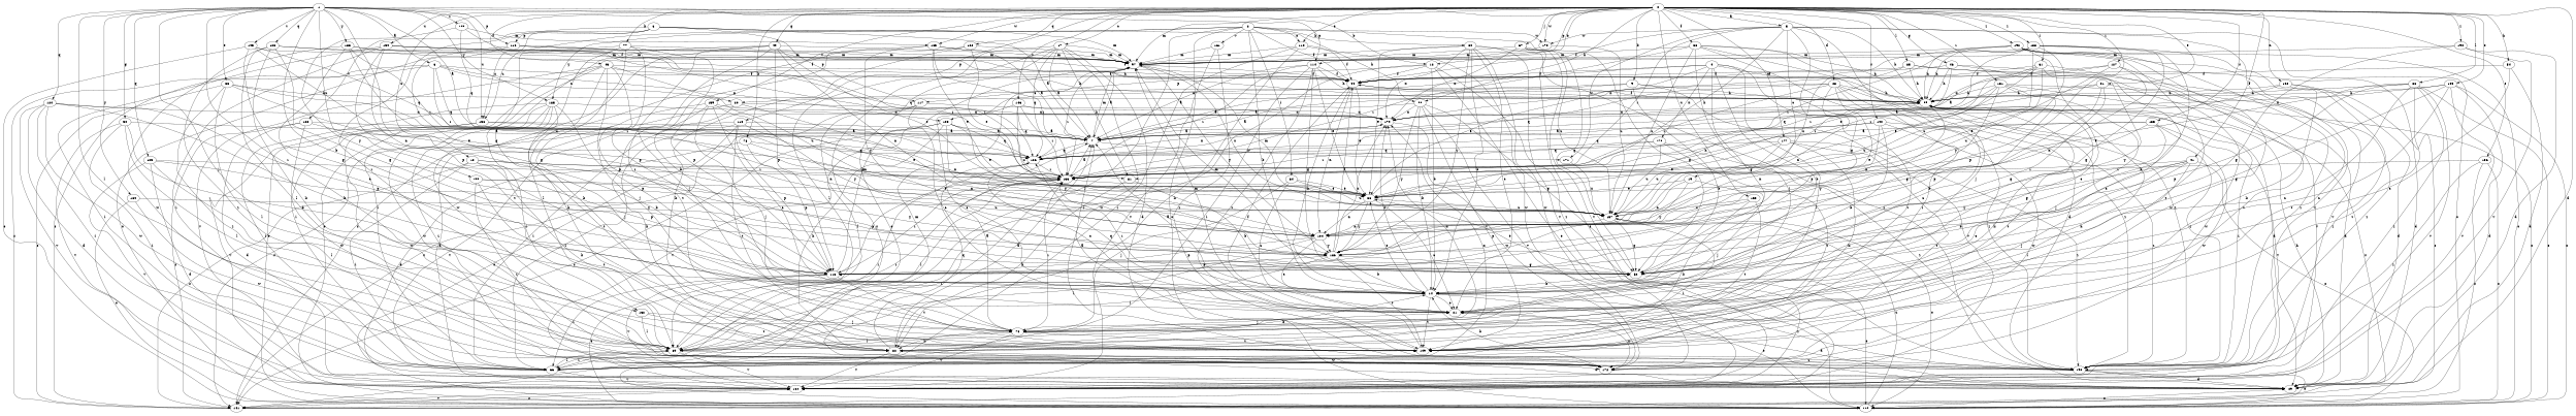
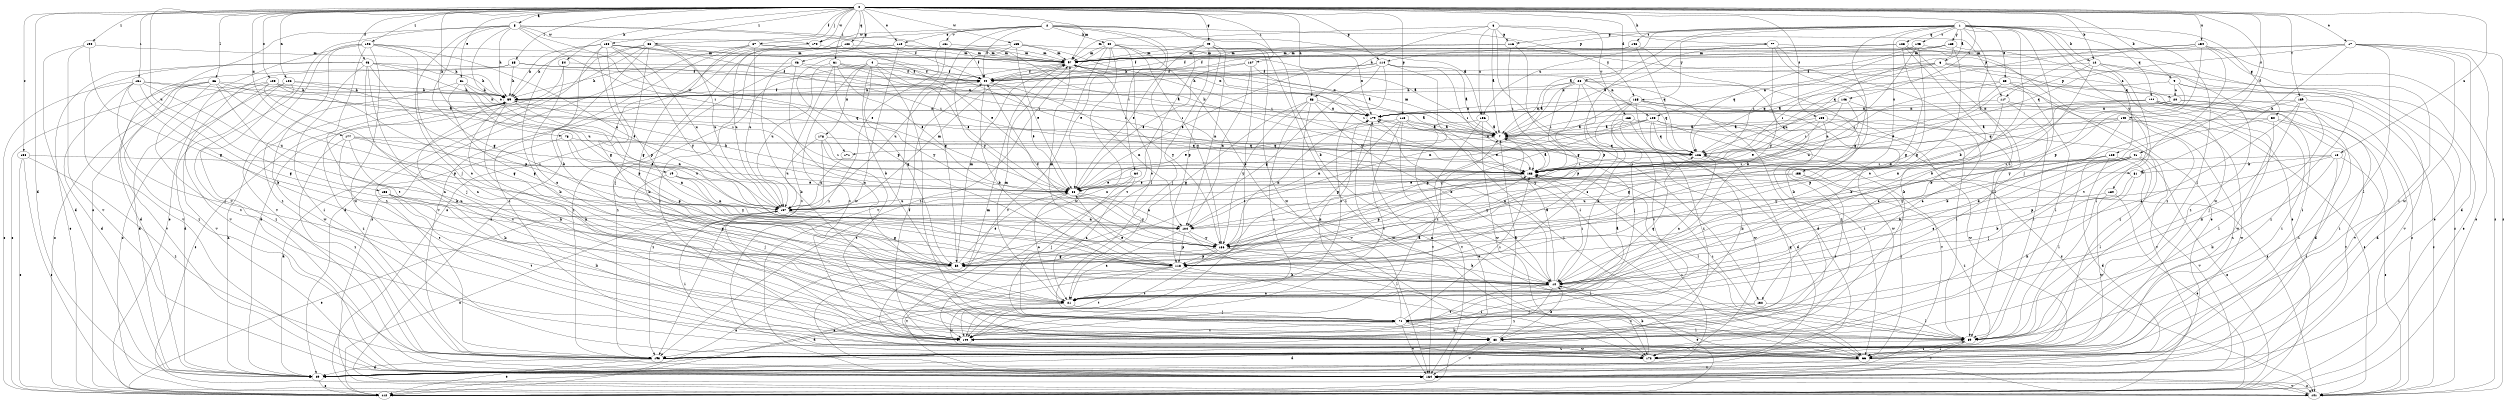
  strict digraph {
    0
    5
    9
    12
    17
    18
    28
    29
    31
    38
    41
    43
    46
    49
    54
    58
    61
    67
    77
    78
    85
    86
    97
    102
    105
    110
    113
    114
    122
    127
    131
    135
    136
    140
    143
    153
    154
    159
    165
    170
    177
    188
    190
    192
    19
    52
    74
    44
    112
    59
    81
    133
    164
    171
    7
    14
    193
    20
    89
    117
    126
    141
    172
    66
    82
    118
    36
    186
    104
    21
    157
    149
    179
    1
    6
    33
    50
    116
    123
    124
    125
    132
    145
    148
    155
    156
    183
    184
    185
    103
    2
    64
    80
    161
    3
    163
    4
    178
    0 -> 5 [label=a]
    0 -> 9 [label=b]
    0 -> 12 [label=b]
    0 -> 17 [label=c]
    0 -> 18 [label=c]
    0 -> 28 [label=d]
    0 -> 29 [label=d]
    0 -> 31 [label=e]
    0 -> 38 [label=f]
    0 -> 41 [label=f]
    0 -> 43 [label=f]
    0 -> 46 [label=g]
    0 -> 49 [label=g]
    0 -> 54 [label=h]
    0 -> 58 [label=h]
    0 -> 61 [label=i]
    0 -> 67 [label=j]
    0 -> 77 [label=k]
    0 -> 78 [label=k]
    0 -> 85 [label=l]
    0 -> 86 [label=l]
    0 -> 97 [label=m]
    0 -> 102 [label=n]
    0 -> 105 [label=o]
    0 -> 110 [label=o]
    0 -> 113 [label=p]
    0 -> 114 [label=p]
    0 -> 122 [label=q]
    0 -> 127 [label=r]
    0 -> 131 [label=r]
    0 -> 135 [label=s]
    0 -> 136 [label=s]
    0 -> 140 [label=s]
    0 -> 143 [label=t]
    0 -> 153 [label=u]
    0 -> 154 [label=u]
    0 -> 159 [label=v]
    0 -> 165 [label=w]
    0 -> 170 [label=w]
    0 -> 177 [label=x]
    0 -> 188 [label=z]
    0 -> 190 [label=z]
    0 -> 192 [label=z]
    5 -> 170 [label=w]
    5 -> 19 [label=c]
    5 -> 52 [label=g]
    5 -> 74 [label=j]
    5 -> 44 [label=f]
    5 -> 112 [label=o]
    5 -> 59 [label=h]
    5 -> 81 [label=k]
    5 -> 133 [label=r]
    5 -> 164 [label=v]
    5 -> 171 [label=w]
    9 -> 164 [label=v]
    9 -> 7 [label=a]
    9 -> 14 [label=b]
    9 -> 193 [label=z]
    9 -> 20 [label=c]
    12 -> 44 [label=f]
    12 -> 112 [label=o]
    12 -> 14 [label=b]
    12 -> 193 [label=z]
    12 -> 89 [label=l]
    12 -> 117 [label=p]
    17 -> 29 [label=d]
    17 -> 97 [label=m]
    17 -> 112 [label=o]
    17 -> 81 [label=k]
    17 -> 7 [label=a]
    17 -> 89 [label=l]
    17 -> 126 [label=q]
    17 -> 141 [label=s]
    17 -> 172 [label=w]
    18 -> 81 [label=k]
    18 -> 133 [label=r]
    18 -> 141 [label=s]
    18 -> 66 [label=i]
    18 -> 82 [label=k]
    18 -> 118 [label=p]
    28 -> 29 [label=d]
    28 -> 59 [label=h]
    28 -> 133 [label=r]
    28 -> 7 [label=a]
    28 -> 193 [label=z]
    28 -> 126 [label=q]
    28 -> 118 [label=p]
    28 -> 104 [label=n]
    28 -> 21 [label=c]
    29 -> 112 [label=o]
    29 -> 59 [label=h]
    29 -> 133 [label=r]
    31 -> 52 [label=g]
    31 -> 59 [label=h]
    31 -> 126 [label=q]
    31 -> 172 [label=w]
    31 -> 118 [label=p]
    38 -> 29 [label=d]
    38 -> 97 [label=m]
    38 -> 74 [label=j]
    38 -> 59 [label=h]
    38 -> 133 [label=r]
    38 -> 193 [label=z]
    38 -> 66 [label=i]
    38 -> 157 [label=u]
    41 -> 74 [label=j]
    41 -> 112 [label=o]
    41 -> 133 [label=r]
    41 -> 14 [label=b]
    41 -> 89 [label=l]
    41 -> 186 [label=y]
    41 -> 21 [label=c]
    43 -> 74 [label=j]
    43 -> 44 [label=f]
    43 -> 112 [label=o]
    43 -> 59 [label=h]
    43 -> 164 [label=v]
    43 -> 66 [label=i]
    43 -> 82 [label=k]
    43 -> 118 [label=p]
    43 -> 157 [label=u]
    46 -> 44 [label=f]
    46 -> 59 [label=h]
    46 -> 133 [label=r]
    46 -> 193 [label=z]
    46 -> 21 [label=c]
    49 -> 97 [label=m]
    49 -> 74 [label=j]
    49 -> 172 [label=w]
    49 -> 66 [label=i]
    49 -> 118 [label=p]
    49 -> 36 [label=e]
    49 -> 104 [label=n]
    49 -> 149 [label=t]
    54 -> 29 [label=d]
    54 -> 44 [label=f]
    54 -> 21 [label=c]
    58 -> 52 [label=g]
    58 -> 164 [label=v]
    58 -> 7 [label=a]
    58 -> 14 [label=b]
    58 -> 186 [label=y]
    58 -> 149 [label=t]
    58 -> 179 [label=x]
    61 -> 44 [label=f]
    61 -> 133 [label=r]
    61 -> 7 [label=a]
    61 -> 36 [label=e]
    61 -> 186 [label=y]
    61 -> 157 [label=u]
    61 -> 149 [label=t]
    67 -> 97 [label=m]
    67 -> 52 [label=g]
    67 -> 164 [label=v]
    67 -> 141 [label=s]
    67 -> 157 [label=u]
    67 -> 179 [label=x]
    77 -> 97 [label=m]
    77 -> 112 [label=o]
    77 -> 14 [label=b]
    77 -> 89 [label=l]
    77 -> 82 [label=k]
    77 -> 118 [label=p]
    78 -> 29 [label=d]
    78 -> 126 [label=q]
    78 -> 118 [label=p]
    78 -> 104 [label=n]
    85 -> 29 [label=d]
    85 -> 44 [label=f]
    85 -> 59 [label=h]
    85 -> 164 [label=v]
    85 -> 179 [label=x]
    86 -> 112 [label=o]
    86 -> 59 [label=h]
    86 -> 164 [label=v]
    86 -> 193 [label=z]
    86 -> 118 [label=p]
    86 -> 36 [label=e]
    86 -> 21 [label=c]
    86 -> 149 [label=t]
    97 -> 44 [label=f]
    97 -> 133 [label=r]
    97 -> 7 [label=a]
    97 -> 186 [label=y]
    97 -> 157 [label=u]
    102 -> 29 [label=d]
    102 -> 59 [label=h]
    102 -> 133 [label=r]
    102 -> 193 [label=z]
    102 -> 141 [label=s]
    105 -> 29 [label=d]
    105 -> 52 [label=g]
    105 -> 112 [label=o]
    105 -> 59 [label=h]
    105 -> 164 [label=v]
    105 -> 21 [label=c]
    105 -> 179 [label=x]
    110 -> 97 [label=m]
    110 -> 44 [label=f]
    110 -> 172 [label=w]
    110 -> 66 [label=i]
    110 -> 82 [label=k]
    113 -> 112 [label=o]
    113 -> 164 [label=v]
    113 -> 7 [label=a]
    113 -> 66 [label=i]
    113 -> 118 [label=p]
    113 -> 36 [label=e]
    113 -> 149 [label=t]
    114 -> 52 [label=g]
    114 -> 44 [label=f]
    114 -> 59 [label=h]
    114 -> 133 [label=r]
    114 -> 7 [label=a]
    114 -> 66 [label=i]
    114 -> 36 [label=e]
    114 -> 149 [label=t]
    122 -> 97 [label=m]
    122 -> 141 [label=s]
    122 -> 82 [label=k]
    122 -> 36 [label=e]
    127 -> 44 [label=f]
    127 -> 36 [label=e]
    127 -> 104 [label=n]
    127 -> 149 [label=t]
    127 -> 179 [label=x]
    131 -> 29 [label=d]
    131 -> 52 [label=g]
    131 -> 74 [label=j]
    131 -> 112 [label=o]
    131 -> 59 [label=h]
    131 -> 7 [label=a]
    131 -> 14 [label=b]
    131 -> 157 [label=u]
    135 -> 52 [label=g]
    135 -> 164 [label=v]
    135 -> 7 [label=a]
    135 -> 172 [label=w]
    135 -> 36 [label=e]
    135 -> 186 [label=y]
    136 -> 112 [label=o]
    136 -> 133 [label=r]
    136 -> 193 [label=z]
    136 -> 141 [label=s]
    140 -> 7 [label=a]
    140 -> 14 [label=b]
    140 -> 193 [label=z]
    140 -> 126 [label=q]
    140 -> 172 [label=w]
    140 -> 104 [label=n]
    143 -> 133 [label=r]
    143 -> 126 [label=q]
    143 -> 21 [label=c]
    143 -> 157 [label=u]
    143 -> 179 [label=x]
    153 -> 82 [label=k]
    153 -> 118 [label=p]
    153 -> 157 [label=u]
    153 -> 149 [label=t]
    154 -> 97 [label=m]
    154 -> 133 [label=r]
    154 -> 126 [label=q]
    154 -> 141 [label=s]
    154 -> 66 [label=i]
    154 -> 118 [label=p]
    154 -> 149 [label=t]
    159 -> 74 [label=j]
    159 -> 141 [label=s]
    159 -> 82 [label=k]
    159 -> 186 [label=y]
    159 -> 21 [label=c]
    159 -> 179 [label=x]
    165 -> 97 [label=m]
    165 -> 133 [label=r]
    165 -> 7 [label=a]
    165 -> 118 [label=p]
    165 -> 36 [label=e]
    165 -> 186 [label=y]
    170 -> 97 [label=m]
    170 -> 157 [label=u]
    177 -> 193 [label=z]
    177 -> 126 [label=q]
    177 -> 82 [label=k]
    177 -> 36 [label=e]
    177 -> 157 [label=u]
    177 -> 149 [label=t]
    188 -> 97 [label=m]
    188 -> 52 [label=g]
    188 -> 59 [label=h]
    188 -> 133 [label=r]
    188 -> 14 [label=b]
    188 -> 82 [label=k]
    188 -> 118 [label=p]
    188 -> 36 [label=e]
    188 -> 186 [label=y]
    188 -> 157 [label=u]
    190 -> 29 [label=d]
    190 -> 97 [label=m]
    190 -> 52 [label=g]
    190 -> 164 [label=v]
    192 -> 97 [label=m]
    192 -> 112 [label=o]
    192 -> 59 [label=h]
    192 -> 164 [label=v]
    192 -> 193 [label=z]
    192 -> 172 [label=w]
    192 -> 21 [label=c]
    192 -> 157 [label=u]
    192 -> 149 [label=t]
    19 -> 74 [label=j]
    19 -> 36 [label=e]
    19 -> 186 [label=y]
    19 -> 104 [label=n]
    52 -> 97 [label=m]
    52 -> 112 [label=o]
    52 -> 14 [label=b]
    52 -> 36 [label=e]
    74 -> 133 [label=r]
    74 -> 164 [label=v]
    74 -> 7 [label=a]
    74 -> 89 [label=l]
    74 -> 82 [label=k]
    74 -> 149 [label=t]
    74 -> 179 [label=x]
    44 -> 59 [label=h]
    44 -> 14 [label=b]
    44 -> 36 [label=e]
    44 -> 104 [label=n]
    112 -> 157 [label=u]
    59 -> 44 [label=f]
    59 -> 193 [label=z]
    59 -> 141 [label=s]
    59 -> 82 [label=k]
    59 -> 104 [label=n]
    59 -> 149 [label=t]
    59 -> 179 [label=x]
    81 -> 14 [label=b]
    81 -> 82 [label=k]
    133 -> 7 [label=a]
    133 -> 89 [label=l]
    133 -> 118 [label=p]
    133 -> 36 [label=e]
    164 -> 141 [label=s]
    171 -> 157 [label=u]
    7 -> 97 [label=m]
    7 -> 171 [label=w]
    7 -> 126 [label=q]
    14 -> 112 [label=o]
    14 -> 133 [label=r]
    14 -> 7 [label=a]
    14 -> 193 [label=z]
    14 -> 36 [label=e]
    14 -> 21 [label=c]
    14 -> 149 [label=t]
    14 -> 179 [label=x]
    193 -> 29 [label=d]
    193 -> 112 [label=o]
    20 -> 29 [label=d]
    20 -> 66 [label=i]
    20 -> 104 [label=n]
    20 -> 179 [label=x]
    89 -> 133 [label=r]
    89 -> 164 [label=v]
    89 -> 193 [label=z]
    89 -> 66 [label=i]
    117 -> 89 [label=l]
    117 -> 141 [label=s]
    117 -> 21 [label=c]
    117 -> 179 [label=x]
    126 -> 133 [label=r]
    126 -> 66 [label=i]
    126 -> 21 [label=c]
    126 -> 179 [label=x]
    141 -> 164 [label=v]
    172 -> 14 [label=b]
    66 -> 97 [label=m]
    66 -> 164 [label=v]
    66 -> 89 [label=l]
    66 -> 179 [label=x]
    82 -> 29 [label=d]
    82 -> 164 [label=v]
    82 -> 7 [label=a]
    82 -> 14 [label=b]
    82 -> 126 [label=q]
    82 -> 172 [label=w]
    118 -> 97 [label=m]
    118 -> 112 [label=o]
    118 -> 133 [label=r]
    118 -> 164 [label=v]
    118 -> 66 [label=i]
    118 -> 149 [label=t]
    36 -> 59 [label=h]
    36 -> 186 [label=y]
    36 -> 104 [label=n]
    36 -> 21 [label=c]
    36 -> 157 [label=u]
    186 -> 52 [label=g]
    186 -> 44 [label=f]
    186 -> 14 [label=b]
    186 -> 89 [label=l]
    186 -> 118 [label=p]
    186 -> 149 [label=t]
    186 -> 179 [label=x]
    104 -> 89 [label=l]
    104 -> 118 [label=p]
    104 -> 186 [label=y]
    104 -> 21 [label=c]
    21 -> 29 [label=d]
    21 -> 97 [label=m]
    21 -> 74 [label=j]
    21 -> 126 [label=q]
    21 -> 172 [label=w]
    157 -> 97 [label=m]
    157 -> 52 [label=g]
    157 -> 112 [label=o]
    157 -> 66 [label=i]
    157 -> 104 [label=n]
    149 -> 44 [label=f]
    149 -> 59 [label=h]
    149 -> 7 [label=a]
    179 -> 7 [label=a]
    179 -> 172 [label=w]
    1 -> 12 [label=b]
    1 -> 114 [label=p]
    1 -> 52 [label=g]
    1 -> 74 [label=j]
    1 -> 7 [label=a]
    1 -> 14 [label=b]
    1 -> 89 [label=l]
    1 -> 6 [label=a]
    1 -> 33 [label=e]
    1 -> 50 [label=g]
    1 -> 116 [label=p]
    1 -> 123 [label=q]
    1 -> 124 [label=q]
    1 -> 125 [label=q]
    1 -> 132 [label=r]
    1 -> 145 [label=t]
    1 -> 148 [label=t]
    1 -> 155 [label=u]
    1 -> 156 [label=u]
    1 -> 183 [label=y]
    1 -> 184 [label=y]
    1 -> 185 [label=y]
    6 -> 44 [label=f]
    6 -> 133 [label=r]
    6 -> 20 [label=c]
    6 -> 126 [label=q]
    6 -> 141 [label=s]
    6 -> 66 [label=i]
    6 -> 103 [label=n]
    33 -> 59 [label=h]
    33 -> 133 [label=r]
    33 -> 193 [label=z]
    33 -> 89 [label=l]
    33 -> 141 [label=s]
    33 -> 36 [label=e]
    50 -> 164 [label=v]
    50 -> 7 [label=a]
    50 -> 14 [label=b]
    50 -> 89 [label=l]
    50 -> 66 [label=i]
    116 -> 97 [label=m]
    116 -> 52 [label=g]
    116 -> 44 [label=f]
    116 -> 112 [label=o]
    116 -> 133 [label=r]
    123 -> 97 [label=m]
    123 -> 52 [label=g]
    123 -> 44 [label=f]
    123 -> 193 [label=z]
    123 -> 89 [label=l]
    123 -> 82 [label=k]
    124 -> 29 [label=d]
    124 -> 164 [label=v]
    124 -> 14 [label=b]
    124 -> 172 [label=w]
    124 -> 66 [label=i]
    124 -> 118 [label=p]
    124 -> 179 [label=x]
    125 -> 29 [label=d]
    125 -> 133 [label=r]
    125 -> 164 [label=v]
    125 -> 89 [label=l]
    125 -> 186 [label=y]
    132 -> 74 [label=j]
    132 -> 89 [label=l]
    132 -> 149 [label=t]
    145 -> 97 [label=m]
    145 -> 52 [label=g]
    145 -> 112 [label=o]
    145 -> 126 [label=q]
    145 -> 104 [label=n]
-   148 -> 165 [label=m]
+   148 -> 97 [label=m]
    148 -> 44 [label=f]
    148 -> 126 [label=q]
    148 -> 186 [label=y]
    155 -> 193 [label=z]
    155 -> 36 [label=e]
    155 -> 186 [label=y]
    155 -> 149 [label=t]
    156 -> 164 [label=v]
    156 -> 7 [label=a]
    156 -> 172 [label=w]
    156 -> 104 [label=n]
    183 -> 97 [label=m]
    183 -> 59 [label=h]
    183 -> 133 [label=r]
    183 -> 172 [label=w]
    183 -> 21 [label=c]
    183 -> 157 [label=u]
    184 -> 112 [label=o]
    184 -> 172 [label=w]
    184 -> 157 [label=u]
    185 -> 74 [label=j]
    185 -> 193 [label=z]
    185 -> 89 [label=l]
    185 -> 172 [label=w]
    185 -> 66 [label=i]
    185 -> 118 [label=p]
    185 -> 149 [label=t]
    185 -> 179 [label=x]
    103 -> 164 [label=v]
    103 -> 7 [label=a]
    103 -> 126 [label=q]
    103 -> 141 [label=s]
    103 -> 82 [label=k]
    103 -> 36 [label=e]
    103 -> 186 [label=y]
    2 -> 110 [label=o]
    2 -> 170 [label=w]
    2 -> 52 [label=g]
    2 -> 44 [label=f]
    2 -> 112 [label=o]
    2 -> 14 [label=b]
    2 -> 89 [label=l]
    2 -> 156 [label=u]
    2 -> 185 [label=y]
    2 -> 64 [label=i]
    2 -> 80 [label=k]
    2 -> 161 [label=v]
    64 -> 74 [label=j]
    64 -> 36 [label=e]
    64 -> 21 [label=c]
    64 -> 157 [label=u]
    80 -> 97 [label=m]
    80 -> 164 [label=v]
    80 -> 14 [label=b]
    80 -> 193 [label=z]
    80 -> 172 [label=w]
    80 -> 36 [label=e]
    80 -> 186 [label=y]
    80 -> 21 [label=c]
    80 -> 179 [label=x]
    161 -> 97 [label=m]
    161 -> 164 [label=v]
    161 -> 193 [label=z]
    3 -> 58 [label=h]
    3 -> 97 [label=m]
    3 -> 7 [label=a]
    3 -> 117 [label=p]
    3 -> 116 [label=p]
    3 -> 132 [label=r]
    3 -> 156 [label=u]
    3 -> 163 [label=v]
    163 -> 29 [label=d]
    163 -> 7 [label=a]
    163 -> 14 [label=b]
    163 -> 141 [label=s]
    163 -> 172 [label=w]
    4 -> 52 [label=g]
    4 -> 44 [label=f]
    4 -> 14 [label=b]
    4 -> 193 [label=z]
    4 -> 89 [label=l]
    4 -> 36 [label=e]
    4 -> 149 [label=t]
    4 -> 103 [label=n]
    4 -> 178 [label=x]
    178 -> 133 [label=r]
    178 -> 193 [label=z]
    178 -> 126 [label=q]
    178 -> 157 [label=u]
    178 -> 149 [label=t]
  }
